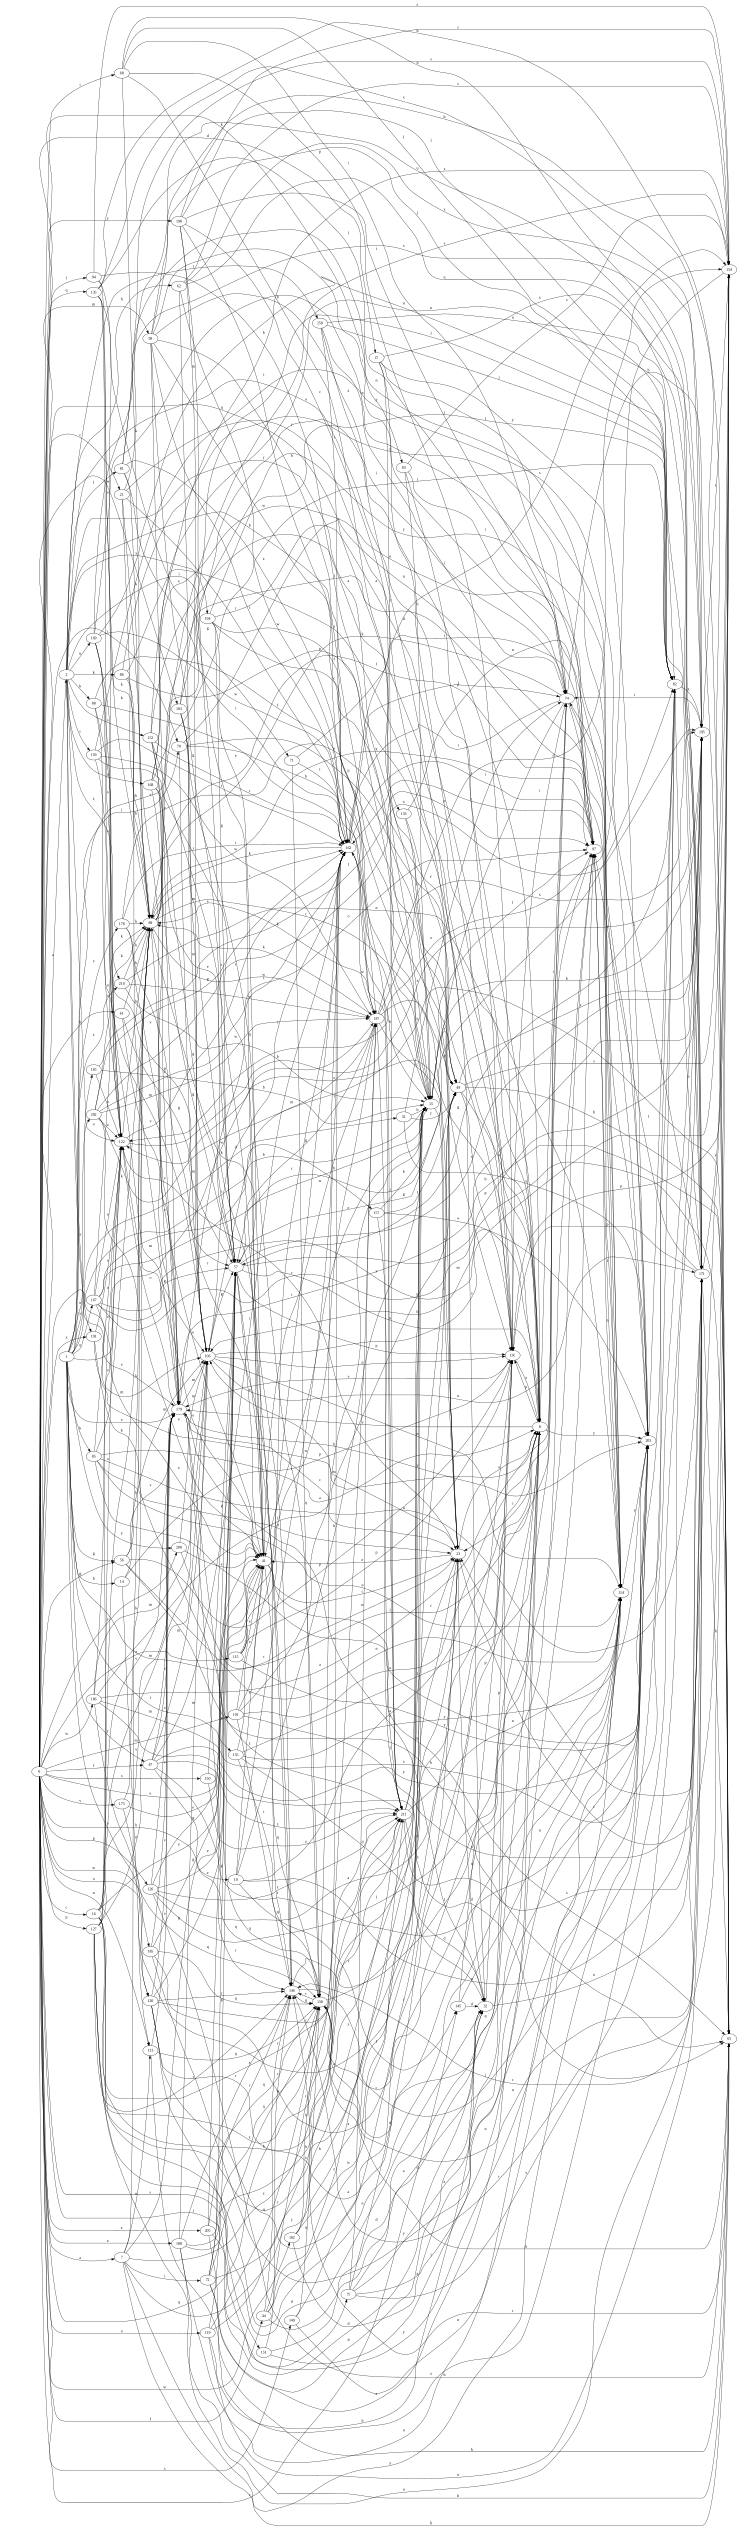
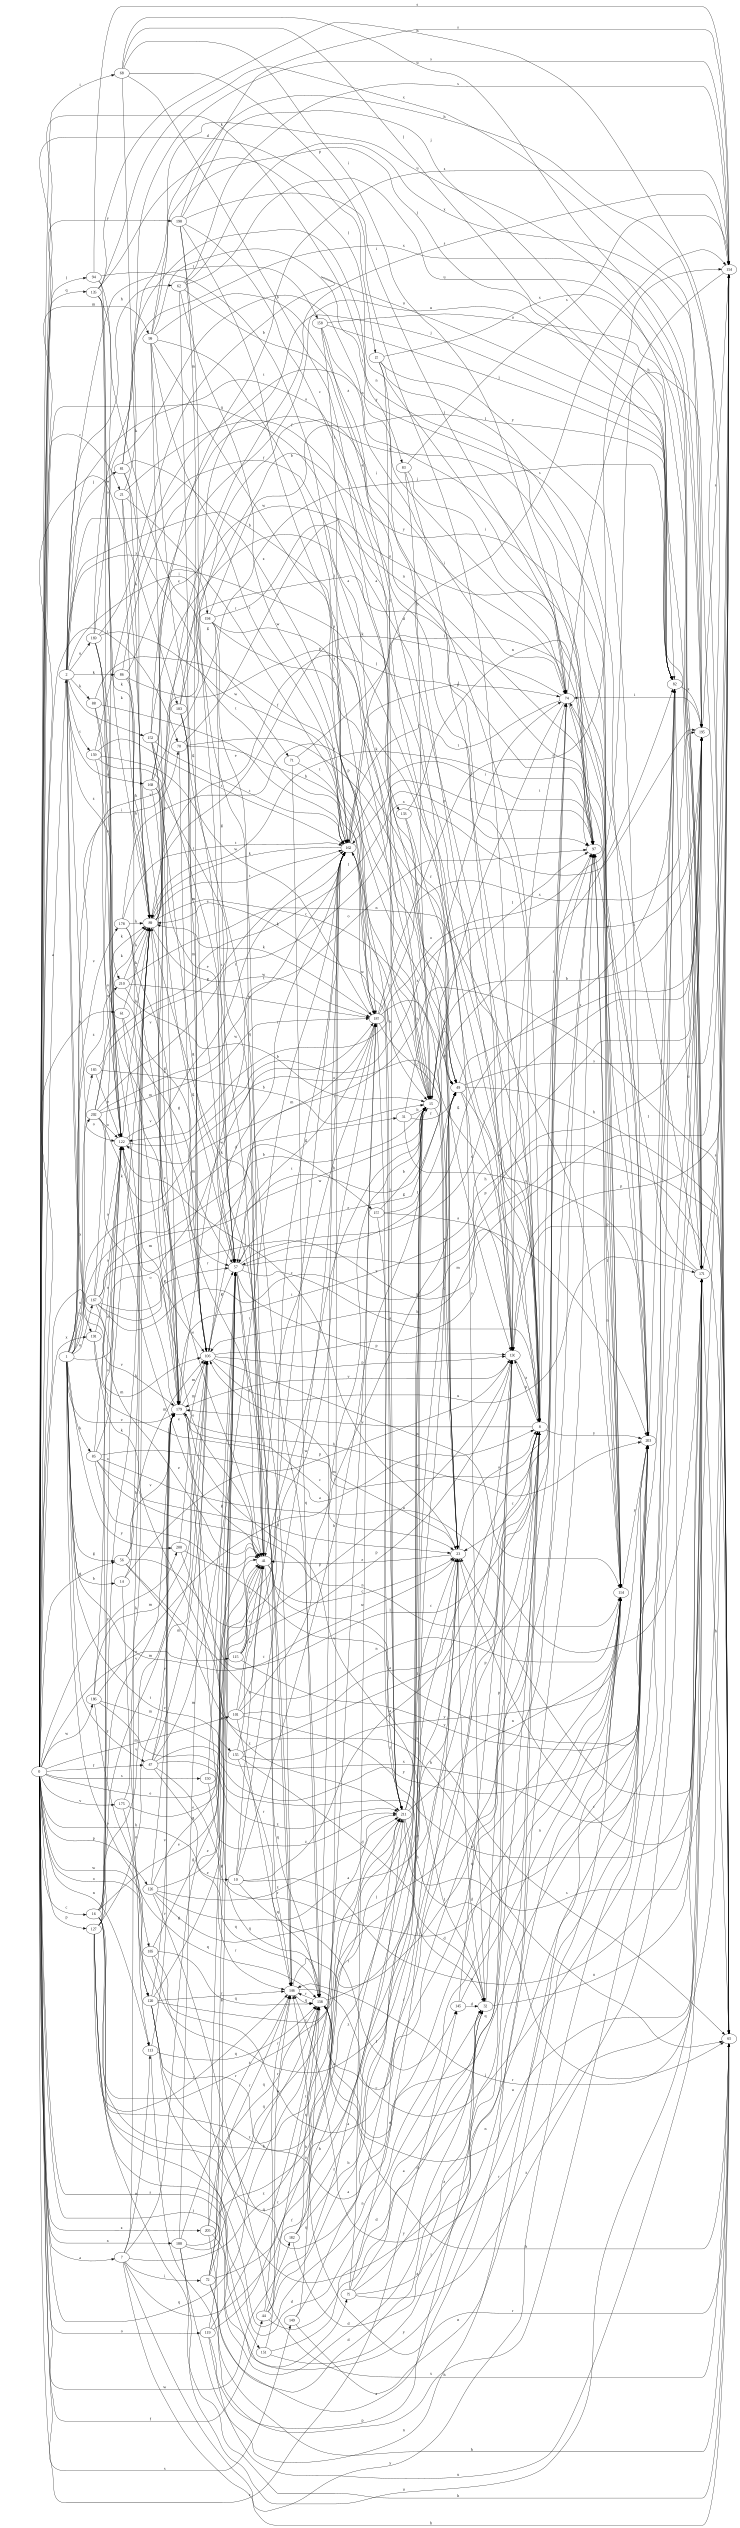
  strict digraph {
    fontname="Liberation Serif"
    rankdir=LR
    node [fontname="Liberation Serif"]
    edge [fontname="Liberation Serif"]
    0
    2
    7
    10
    16
    21
    25
    41
    44
    47
    56
    61
    68
    70
    79
    83
    94
    99
    101
    106
    113
    115
    119
    120
    126
    127
    133
    135
    138
    145
    149
    150
    151
    175
    182
    183
    185
    186
    188
    191
    198
    200
    205
    179
    210
    8
    15
    49
    62
    71
    81
    86
    88
    122
    152
    158
    159
    168
    169
    194
    57
    65
    72
    89
    203
    211
    162
    171
    114
    97
    130
    195
    23
    187
    82
    146
    32
    74
    154
    1
    14
    31
    85
    155
    157
    165
    167
    178
    202
    0 -> 2 [label=a]
    0 -> 7 [label=a]
    0 -> 10 [label=b]
    0 -> 16 [label=c]
    0 -> 21 [label=c]
    0 -> 25 [label=d]
    0 -> 41 [label=e]
    0 -> 44 [label=f]
    0 -> 47 [label=f]
    0 -> 56 [label=g]
    0 -> 61 [label=h]
    0 -> 68 [label=i]
    0 -> 70 [label=i]
    0 -> 79 [label=j]
    0 -> 83 [label=k]
    0 -> 94 [label=l]
    0 -> 99 [label=m]
    0 -> 101 [label=m]
    0 -> 106 [label=m]
    0 -> 113 [label=n]
    0 -> 115 [label=o]
    0 -> 119 [label=o]
    0 -> 120 [label=o]
    0 -> 126 [label=p]
    0 -> 127 [label=p]
    0 -> 133 [label=q]
    0 -> 135 [label=q]
    0 -> 138 [label=q]
    0 -> 145 [label=r]
    0 -> 149 [label=s]
    0 -> 150 [label=s]
    0 -> 151 [label=s]
    0 -> 175 [label=v]
    0 -> 182 [label=w]
    0 -> 183 [label=w]
    0 -> 185 [label=w]
    0 -> 186 [label=w]
    0 -> 188 [label=x]
    0 -> 191 [label=x]
    0 -> 198 [label=y]
    0 -> 200 [label=y]
    0 -> 205 [label=z]
    2 -> 191 [label=x]
    2 -> 179 [label=v]
    2 -> 210 [label=z]
    2 -> 8 [label=a]
    2 -> 15 [label=b]
    2 -> 49 [label=f]
    2 -> 62 [label=h]
    2 -> 71 [label=i]
    2 -> 81 [label=j]
    2 -> 86 [label=k]
    2 -> 88 [label=k]
    2 -> 122 [label=o]
    2 -> 152 [label=s]
    2 -> 158 [label=t]
    2 -> 159 [label=t]
    2 -> 168 [label=u]
    2 -> 169 [label=u]
    2 -> 194 [label=x]
    7 -> 113 [label=n]
    7 -> 49 [label=f]
    7 -> 57 [label=g]
    7 -> 65 [label=h]
    7 -> 72 [label=i]
    7 -> 89 [label=k]
    7 -> 203 [label=y]
    7 -> 211 [label=z]
    10 -> 41 [label=e]
    10 -> 145 [label=r]
    10 -> 8 [label=a]
    10 -> 15 [label=b]
    10 -> 162 [label=t]
    10 -> 171 [label=u]
    16 -> 41 [label=e]
    16 -> 106 [label=m]
    16 -> 179 [label=v]
    16 -> 15 [label=b]
    16 -> 122 [label=o]
    16 -> 211 [label=z]
    16 -> 171 [label=u]
    16 -> 114 [label=n]
    21 -> 179 [label=v]
    21 -> 49 [label=f]
    21 -> 89 [label=k]
    21 -> 162 [label=t]
    21 -> 114 [label=n]
    25 -> 203 [label=y]
    25 -> 211 [label=z]
    25 -> 97 [label=l]
    25 -> 130 [label=p]
    25 -> 195 [label=x]
    41 -> 122 [label=o]
    41 -> 23 [label=c]
    41 -> 187 [label=w]
    41 -> 82 [label=j]
    41 -> 146 [label=r]
    44 -> 15 [label=b]
    44 -> 211 [label=z]
    44 -> 162 [label=t]
    44 -> 146 [label=r]
    44 -> 32 [label=d]
    47 -> 106 [label=m]
    47 -> 138 [label=q]
    47 -> 179 [label=v]
    47 -> 203 [label=y]
    47 -> 211 [label=z]
    47 -> 162 [label=t]
    47 -> 82 [label=j]
    56 -> 106 [label=m]
    56 -> 65 [label=h]
    56 -> 89 [label=k]
    56 -> 114 [label=n]
    56 -> 130 [label=p]
    61 -> 41 [label=e]
    61 -> 57 [label=g]
    61 -> 89 [label=k]
    68 -> 15 [label=b]
    68 -> 89 [label=k]
    68 -> 171 [label=u]
    68 -> 130 [label=p]
    68 -> 82 [label=j]
    68 -> 74 [label=i]
    70 -> 106 [label=m]
    70 -> 15 [label=b]
    70 -> 114 [label=n]
    70 -> 130 [label=p]
    79 -> 8 [label=a]
    79 -> 114 [label=n]
    79 -> 195 [label=x]
    79 -> 23 [label=c]
    79 -> 187 [label=w]
    79 -> 32 [label=d]
    83 -> 15 [label=b]
    83 -> 130 [label=p]
    83 -> 74 [label=i]
    83 -> 154 [label=s]
    94 -> 15 [label=b]
    94 -> 122 [label=o]
    94 -> 89 [label=k]
    94 -> 154 [label=s]
    99 -> 179 [label=v]
    99 -> 8 [label=a]
    99 -> 15 [label=b]
    99 -> 57 [label=g]
    99 -> 65 [label=h]
    99 -> 162 [label=t]
    99 -> 187 [label=w]
    99 -> 82 [label=j]
    99 -> 74 [label=i]
    101 -> 41 [label=e]
    101 -> 8 [label=a]
    101 -> 15 [label=b]
    101 -> 162 [label=t]
    101 -> 171 [label=u]
    101 -> 146 [label=r]
    106 -> 57 [label=g]
    106 -> 162 [label=t]
    106 -> 171 [label=u]
    106 -> 114 [label=n]
    106 -> 130 [label=p]
    106 -> 154 [label=s]
    113 -> 138 [label=q]
    113 -> 179 [label=v]
    113 -> 195 [label=x]
    115 -> 41 [label=e]
    115 -> 203 [label=y]
    115 -> 162 [label=t]
    115 -> 130 [label=p]
    115 -> 187 [label=w]
    119 -> 138 [label=q]
    119 -> 57 [label=g]
    119 -> 211 [label=z]
    119 -> 171 [label=u]
    119 -> 130 [label=p]
    120 -> 41 [label=e]
    120 -> 179 [label=v]
    120 -> 8 [label=a]
    120 -> 203 [label=y]
    120 -> 114 [label=n]
    120 -> 23 [label=c]
    120 -> 146 [label=r]
    126 -> 41 [label=e]
    126 -> 179 [label=v]
    126 -> 8 [label=a]
    126 -> 57 [label=g]
    126 -> 65 [label=h]
    126 -> 211 [label=z]
    126 -> 97 [label=l]
    127 -> 106 [label=m]
    127 -> 179 [label=v]
    127 -> 122 [label=o]
    127 -> 89 [label=k]
    127 -> 211 [label=z]
    127 -> 23 [label=c]
    127 -> 146 [label=r]
    127 -> 32 [label=d]
    133 -> 15 [label=b]
    133 -> 49 [label=f]
    133 -> 114 [label=n]
    135 -> 41 [label=e]
    135 -> 122 [label=o]
    135 -> 65 [label=h]
    135 -> 89 [label=k]
    135 -> 97 [label=l]
    135 -> 195 [label=x]
    138 -> 65 [label=h]
    138 -> 162 [label=t]
    138 -> 171 [label=u]
    138 -> 130 [label=p]
    138 -> 146 [label=r]
    145 -> 114 [label=n]
    145 -> 130 [label=p]
    145 -> 32 [label=d]
    149 -> 138 [label=q]
    149 -> 114 [label=n]
    149 -> 23 [label=c]
    150 -> 57 [label=g]
    150 -> 211 [label=z]
    151 -> 8 [label=a]
    151 -> 97 [label=l]
    151 -> 146 [label=r]
    175 -> 41 [label=e]
    175 -> 8 [label=a]
    175 -> 89 [label=k]
    182 -> 138 [label=q]
    182 -> 8 [label=a]
    182 -> 49 [label=f]
    182 -> 211 [label=z]
    183 -> 106 [label=m]
    183 -> 138 [label=q]
    183 -> 57 [label=g]
    183 -> 82 [label=j]
    183 -> 74 [label=i]
    185 -> 138 [label=q]
-   185 -> 179 [label=v]
    185 -> 8 [label=a]
    185 -> 57 [label=g]
    185 -> 203 [label=y]
    186 -> 106 [label=m]
    186 -> 138 [label=q]
    186 -> 49 [label=f]
    186 -> 122 [label=o]
    186 -> 65 [label=h]
    186 -> 195 [label=x]
    188 -> 106 [label=m]
    188 -> 15 [label=b]
    188 -> 65 [label=h]
    188 -> 114 [label=n]
    188 -> 187 [label=w]
    188 -> 146 [label=r]
    191 -> 122 [label=o]
    191 -> 211 [label=z]
    191 -> 74 [label=i]
    198 -> 106 [label=m]
    198 -> 57 [label=g]
    198 -> 162 [label=t]
    198 -> 23 [label=c]
    198 -> 82 [label=j]
    198 -> 74 [label=i]
    198 -> 154 [label=s]
    200 -> 41 [label=e]
    200 -> 106 [label=m]
    200 -> 97 [label=l]
    205 -> 138 [label=q]
    205 -> 8 [label=a]
    205 -> 57 [label=g]
    205 -> 32 [label=d]
    179 -> 106 [label=m]
    179 -> 138 [label=q]
    179 -> 122 [label=o]
    179 -> 203 [label=y]
    179 -> 162 [label=t]
    179 -> 23 [label=c]
    179 -> 146 [label=r]
    210 -> 15 [label=b]
    210 -> 89 [label=k]
    210 -> 114 [label=n]
    210 -> 187 [label=w]
    8 -> 179 [label=v]
    8 -> 122 [label=o]
    8 -> 203 [label=y]
    8 -> 130 [label=p]
    8 -> 74 [label=i]
    15 -> 41 [label=e]
    15 -> 49 [label=f]
    15 -> 162 [label=t]
    15 -> 97 [label=l]
    15 -> 23 [label=c]
    49 -> 8 [label=a]
    49 -> 65 [label=h]
    49 -> 130 [label=p]
    49 -> 195 [label=x]
    49 -> 154 [label=s]
    62 -> 106 [label=m]
-   186 -> 8 [label=a]
+   62 -> 8 [label=a]
    62 -> 171 [label=u]
    62 -> 195 [label=x]
    62 -> 187 [label=w]
    62 -> 154 [label=s]
    71 -> 138 [label=q]
    71 -> 162 [label=t]
    71 -> 97 [label=l]
    81 -> 89 [label=k]
    81 -> 211 [label=z]
    81 -> 162 [label=t]
    81 -> 171 [label=u]
    81 -> 154 [label=s]
    86 -> 179 [label=v]
    86 -> 8 [label=a]
    86 -> 89 [label=k]
    86 -> 203 [label=y]
    86 -> 130 [label=p]
    88 -> 106 [label=m]
    88 -> 49 [label=f]
    88 -> 122 [label=o]
    88 -> 162 [label=t]
    122 -> 89 [label=k]
    122 -> 162 [label=t]
    122 -> 195 [label=x]
    122 -> 23 [label=c]
    152 -> 41 [label=e]
    152 -> 179 [label=v]
    152 -> 8 [label=a]
    152 -> 57 [label=g]
    152 -> 162 [label=t]
    152 -> 171 [label=u]
    158 -> 162 [label=t]
    158 -> 171 [label=u]
    158 -> 82 [label=j]
    158 -> 32 [label=d]
    158 -> 74 [label=i]
    159 -> 122 [label=o]
    159 -> 203 [label=y]
    159 -> 162 [label=t]
    159 -> 187 [label=w]
    159 -> 146 [label=r]
    168 -> 41 [label=e]
    168 -> 179 [label=v]
    168 -> 57 [label=g]
    168 -> 203 [label=y]
    168 -> 114 [label=n]
    168 -> 154 [label=s]
    169 -> 106 [label=m]
    169 -> 122 [label=o]
    169 -> 57 [label=g]
    169 -> 171 [label=u]
    169 -> 114 [label=n]
    169 -> 195 [label=x]
    169 -> 187 [label=w]
    194 -> 41 [label=e]
    194 -> 8 [label=a]
    194 -> 49 [label=f]
    194 -> 57 [label=g]
    194 -> 23 [label=c]
    194 -> 82 [label=j]
    57 -> 41 [label=e]
    57 -> 138 [label=q]
    57 -> 8 [label=a]
    57 -> 15 [label=b]
    57 -> 65 [label=h]
    57 -> 130 [label=p]
    57 -> 195 [label=x]
    65 -> 146 [label=r]
    72 -> 138 [label=q]
    72 -> 15 [label=b]
    72 -> 57 [label=g]
    72 -> 65 [label=h]
    72 -> 146 [label=r]
    72 -> 32 [label=d]
    89 -> 179 [label=v]
    89 -> 162 [label=t]
    89 -> 97 [label=l]
    89 -> 23 [label=c]
    89 -> 187 [label=w]
    89 -> 82 [label=j]
    89 -> 154 [label=s]
    203 -> 138 [label=q]
    203 -> 82 [label=j]
    211 -> 15 [label=b]
    211 -> 89 [label=k]
    211 -> 114 [label=n]
    211 -> 23 [label=c]
    211 -> 32 [label=d]
    211 -> 154 [label=s]
    162 -> 15 [label=b]
    162 -> 89 [label=k]
    162 -> 97 [label=l]
    162 -> 187 [label=w]
    162 -> 74 [label=i]
    162 -> 154 [label=s]
    171 -> 65 [label=h]
    171 -> 97 [label=l]
    171 -> 130 [label=p]
    171 -> 23 [label=c]
    171 -> 146 [label=r]
    171 -> 74 [label=i]
    171 -> 154 [label=s]
    114 -> 138 [label=q]
    114 -> 203 [label=y]
    114 -> 97 [label=l]
    97 -> 89 [label=k]
    97 -> 162 [label=t]
    97 -> 114 [label=n]
    130 -> 179 [label=v]
    130 -> 8 [label=a]
    130 -> 74 [label=i]
    195 -> 106 [label=m]
    195 -> 179 [label=v]
    195 -> 15 [label=b]
    195 -> 74 [label=i]
    195 -> 154 [label=s]
    23 -> 41 [label=e]
    23 -> 106 [label=m]
    23 -> 8 [label=a]
    23 -> 32 [label=d]
    187 -> 106 [label=m]
    187 -> 57 [label=g]
    187 -> 89 [label=k]
    187 -> 211 [label=z]
    187 -> 130 [label=p]
    187 -> 195 [label=x]
    187 -> 23 [label=c]
    187 -> 154 [label=s]
    82 -> 57 [label=g]
    82 -> 171 [label=u]
    82 -> 195 [label=x]
    146 -> 138 [label=q]
    146 -> 89 [label=k]
    146 -> 97 [label=l]
    146 -> 82 [label=j]
    32 -> 179 [label=v]
    32 -> 171 [label=u]
    32 -> 130 [label=p]
    74 -> 57 [label=g]
    74 -> 65 [label=h]
    74 -> 89 [label=k]
    74 -> 203 [label=y]
    74 -> 162 [label=t]
    74 -> 97 [label=l]
    74 -> 23 [label=c]
    154 -> 122 [label=o]
    154 -> 130 [label=p]
    154 -> 23 [label=c]
    154 -> 146 [label=r]
    1 -> 47 [label=f]
    1 -> 56 [label=g]
    1 -> 70 [label=i]
    1 -> 120 [label=o]
    1 -> 200 [label=y]
    1 -> 179 [label=v]
    1 -> 210 [label=z]
    1 -> 97 [label=l]
    1 -> 23 [label=c]
    1 -> 187 [label=w]
    1 -> 14 [label=b]
    1 -> 31 [label=d]
    1 -> 85 [label=k]
    1 -> 155 [label=t]
    1 -> 157 [label=t]
    1 -> 165 [label=u]
    1 -> 167 [label=u]
    1 -> 178 [label=v]
    1 -> 202 [label=y]
    14 -> 113 [label=n]
    14 -> 179 [label=v]
    14 -> 130 [label=p]
    31 -> 15 [label=b]
    31 -> 49 [label=f]
    31 -> 203 [label=y]
    31 -> 74 [label=i]
    85 -> 8 [label=a]
    85 -> 122 [label=o]
    85 -> 65 [label=h]
    85 -> 89 [label=k]
    85 -> 171 [label=u]
    85 -> 114 [label=n]
    85 -> 23 [label=d]
    155 -> 41 [label=e]
    155 -> 138 [label=q]
    155 -> 203 [label=y]
    155 -> 97 [label=l]
    155 -> 32 [label=d]
    157 -> 8 [label=a]
    157 -> 15 [label=b]
    157 -> 49 [label=f]
    157 -> 211 [label=z]
    165 -> 15 [label=b]
    165 -> 122 [label=o]
    165 -> 97 [label=l]
    167 -> 41 [label=e]
    167 -> 15 [label=b]
    167 -> 122 [label=o]
    167 -> 57 [label=g]
    167 -> 65 [label=h]
    167 -> 89 [label=k]
    167 -> 203 [label=y]
    167 -> 82 [label=j]
    178 -> 179 [label=v]
    178 -> 8 [label=a]
    178 -> 89 [label=k]
    178 -> 162 [label=t]
    178 -> 146 [label=r]
    202 -> 41 [label=e]
    202 -> 122 [label=o]
    202 -> 65 [label=h]
    202 -> 89 [label=k]
    202 -> 162 [label=t]
    202 -> 97 [label=o]
    202 -> 195 [label=x]
    202 -> 187 [label=w]
  }
